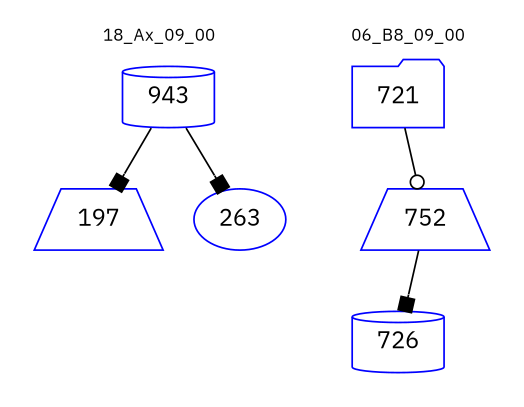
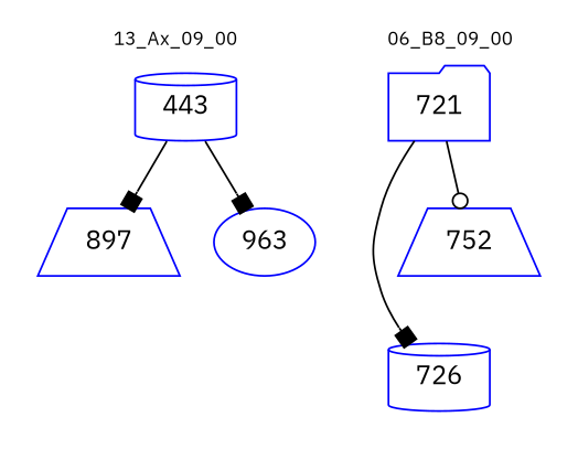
  digraph {
    fontname="IBM Plex Sans"
    node [color=blue fontname="IBM Plex Sans" shape=cylinder]
    edge [arrowhead=box color=black fontname="IBM Plex Sans"]
-   n1 [label=943]
-   n2 [label=197 shape=trapezium]
-   n3 [label=263 shape=ellipse]
+   n1 [label=443]
+   n2 [label=897 shape=trapezium]
+   n3 [label=963 shape=ellipse]
    n4 [label=721 shape=folder]
    n5 [label=726]
    n6 [label=752 shape=trapezium]
    subgraph cluster_1 {
      color=white
      fontsize=10
-     label="18_Ax_09_00"
+     label="13_Ax_09_00"
      n1
      n2
      n3
    }
    subgraph cluster_2 {
      color=white
      fontsize=10
      label="06_B8_09_00"
      n4
      n5
      n6
    }
    n1 -> n2
    n1 -> n3
-   n6 -> n5
+   n4 -> n5
    n4 -> n6 [arrowhead=odot]
  }
